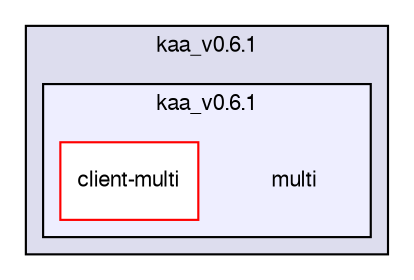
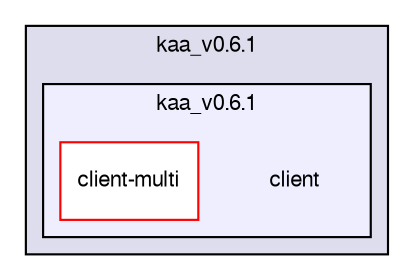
  digraph {
    compound=true
    node [fontname=FreeSans fontsize=10]
-   n1 [label=multi shape=plaintext]
+   n1 [label=client shape=plaintext]
    n2 [color=red fillcolor=white label="client-multi" shape=box style=filled]
    subgraph cluster_1 {
      bgcolor="#ddddee"
      fontname=FreeSans
      fontsize=10
      label="kaa_v0.6.1"
      pencolor=black
      subgraph cluster_2 {
        bgcolor="#eeeeff"
        fontname=FreeSans
        fontsize=10
        pencolor=black
        n1
        n2
      }
    }
  }
